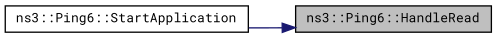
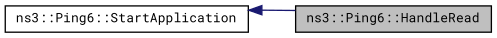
  digraph {
    rankdir=RL
    fontname="Roboto Mono"
    node [color=black fontname="Roboto Mono" fontsize=10 shape=record style=filled]
    n1 [fillcolor=grey75 fontcolor=black height=0.2 label="ns3::Ping6::HandleRead" width=0.4]
    n2 [fillcolor=white height=0.2 label="ns3::Ping6::StartApplication" width=0.4]
-   n1 -> n2 [color=midnightblue dir=back fontname="Roboto Mono" fontsize=10 labelfontname=Helvetica labelfontsize=10 style=solid]
+   n2 -> n1 [color=midnightblue dir=back fontname="Roboto Mono" fontsize=10 labelfontname=Helvetica labelfontsize=10 style=solid]
  }
